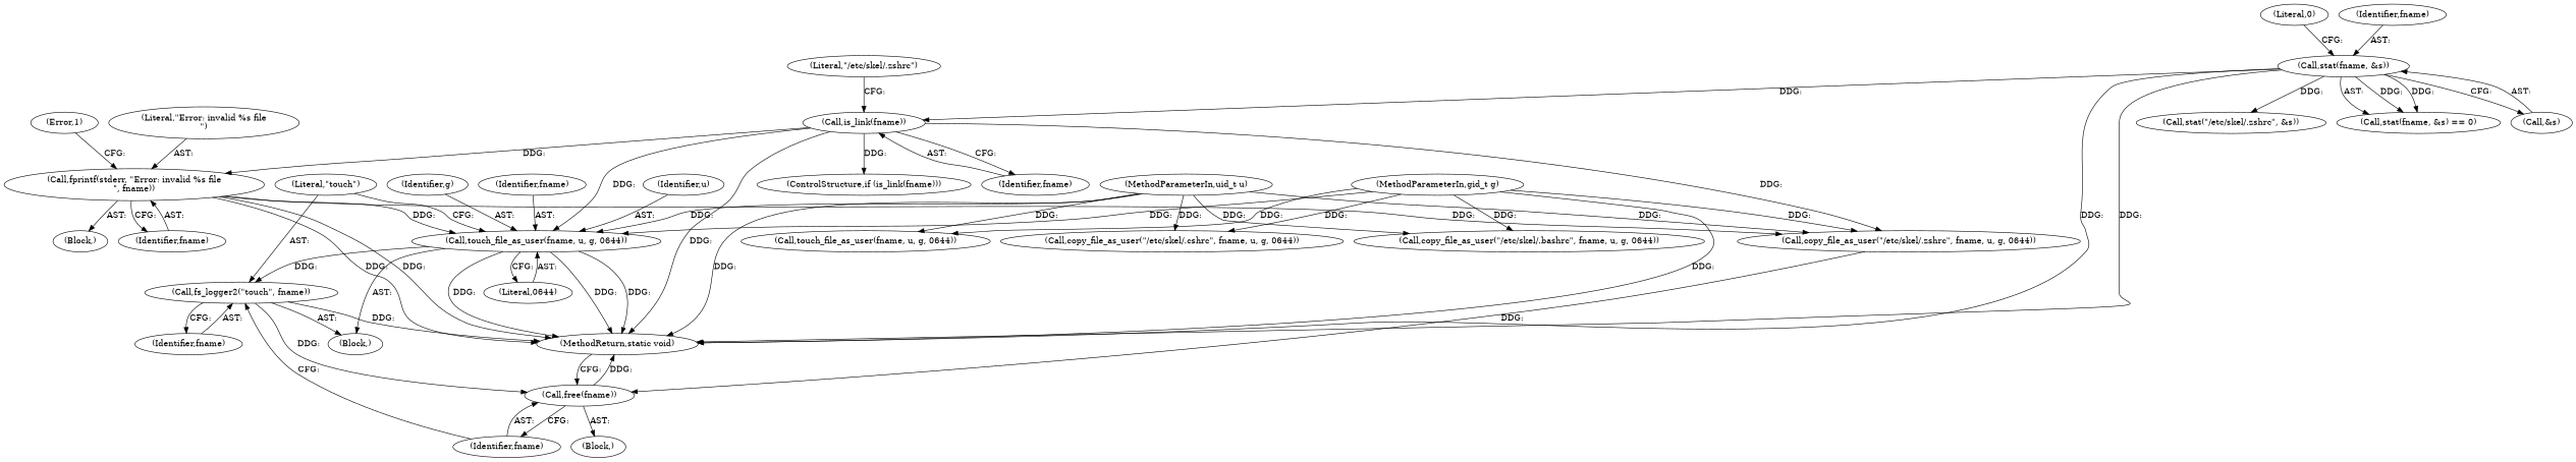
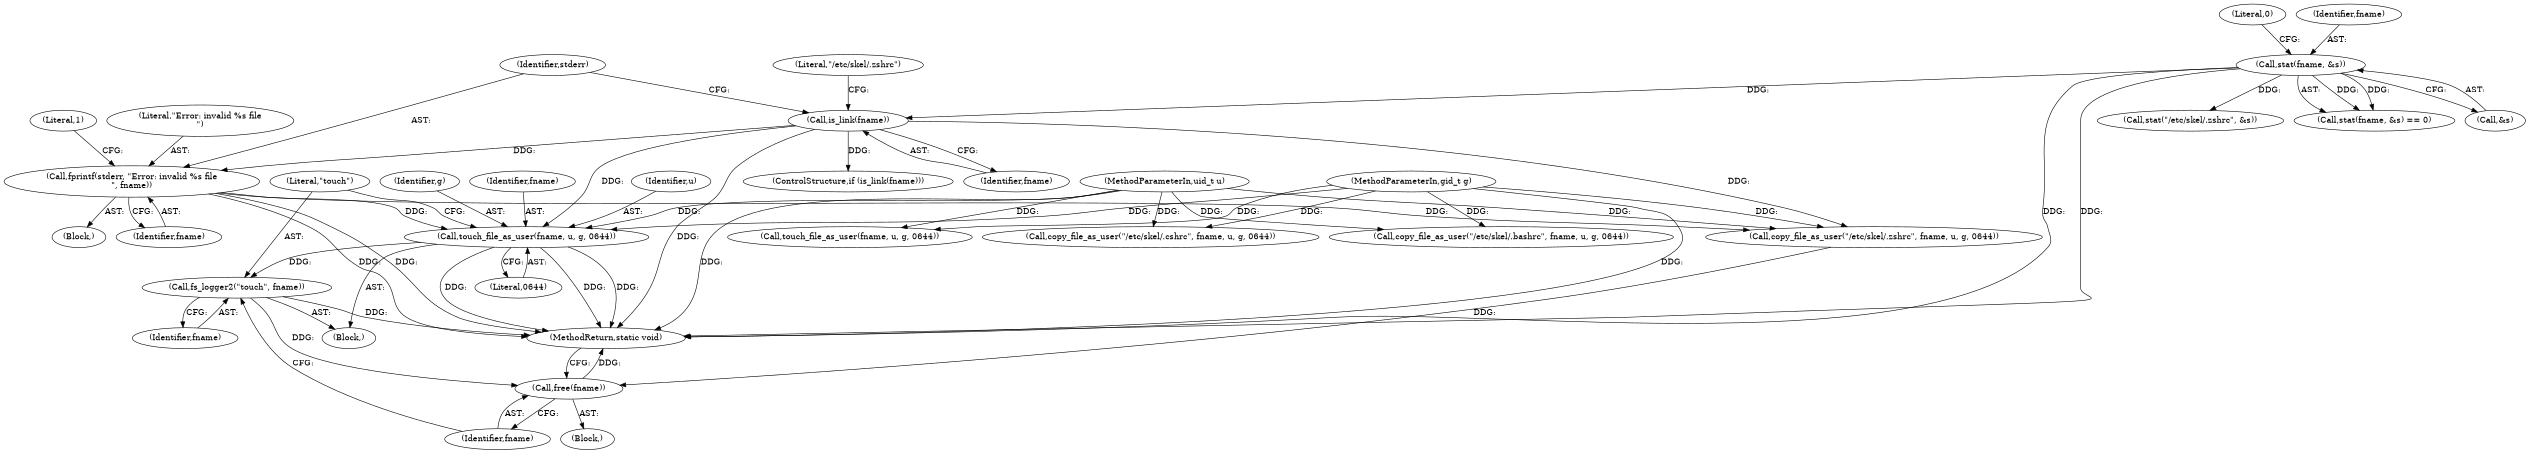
  digraph {
    n1 [label="(Call,touch_file_as_user(fname, u, g, 0644))"]
    n2 [label="(Call,fs_logger2(\"touch\", fname))"]
    n3 [label="(MethodReturn,static void)"]
    n4 [label="(Block,)"]
    n5 [label="(Literal,0644)"]
    n6 [label="(Call,free(fname))"]
    n7 [label="(Identifier,fname)"]
    n8 [label="(Call,is_link(fname))"]
    n9 [label="(Call,fprintf(stderr, \"Error: invalid %s file\n\", fname))"]
    n10 [label="(Identifier,fname)"]
    n11 [label="(Call,copy_file_as_user(\"/etc/skel/.zshrc\", fname, u, g, 0644))"]
    n12 [label="(ControlStructure,if (is_link(fname)))"]
    n13 [label="(Identifier,fname)"]
    n14 [label="(Block,)"]
    n15 [label="(Call,stat(fname, &s))"]
    n16 [label="(Call,stat(\"/etc/skel/.zshrc\", &s))"]
    n17 [label="(Call,stat(fname, &s) == 0)"]
    n18 [label="(Call,&s)"]
    n19 [label="(MethodParameterIn,uid_t u)"]
    n20 [label="(Call,touch_file_as_user(fname, u, g, 0644))"]
    n21 [label="(Call,copy_file_as_user(\"/etc/skel/.bashrc\", fname, u, g, 0644))"]
    n22 [label="(Call,copy_file_as_user(\"/etc/skel/.cshrc\", fname, u, g, 0644))"]
    n23 [label="(MethodParameterIn,gid_t g)"]
    n24 [label="(Block,)"]
    n25 [label="(Identifier,fname)"]
    n26 [label="(Identifier,g)"]
    n27 [label="(Literal,\"Error: invalid %s file\n\")"]
    n28 [label="(Literal,0)"]
    n29 [label="(Literal,\"touch\")"]
    n30 [label="(Identifier,fname)"]
    n31 [label="(Literal,\"/etc/skel/.zshrc\")"]
+   n32 [label="(Identifier,stderr)"]
    n33 [label="(Identifier,u)"]
-   n34 [label="(Error,1)"]
+   n34 [label="(Literal,1)"]
    n35 [label="(Identifier,fname)"]
    n1 -> n2 [label="DDG: "]
    n1 -> n3 [label="DDG: "]
    n1 -> n3 [label="DDG: "]
    n1 -> n3 [label="DDG: "]
    n1 -> n4 [label="AST: "]
    n1 -> n5 [label="CFG: "]
    n2 -> n3 [label="DDG: "]
    n2 -> n4 [label="AST: "]
    n2 -> n6 [label="DDG: "]
    n2 -> n7 [label="CFG: "]
    n3 -> n6 [label="CFG: "]
    n5 -> n1 [label="AST: "]
    n6 -> n3 [label="DDG: "]
    n6 -> n24 [label="AST: "]
    n6 -> n25 [label="CFG: "]
    n7 -> n2 [label="AST: "]
    n8 -> n1 [label="DDG: "]
    n8 -> n3 [label="DDG: "]
    n8 -> n9 [label="DDG: "]
    n8 -> n10 [label="CFG: "]
    n8 -> n11 [label="DDG: "]
    n8 -> n12 [label="DDG: "]
    n9 -> n1 [label="DDG: "]
    n9 -> n3 [label="DDG: "]
    n9 -> n3 [label="DDG: "]
    n9 -> n11 [label="DDG: "]
    n9 -> n13 [label="CFG: "]
    n9 -> n14 [label="AST: "]
    n10 -> n8 [label="AST: "]
    n11 -> n6 [label="DDG: "]
    n13 -> n9 [label="AST: "]
    n15 -> n3 [label="DDG: "]
    n15 -> n3 [label="DDG: "]
    n15 -> n8 [label="DDG: "]
    n15 -> n16 [label="DDG: "]
    n15 -> n17 [label="AST: "]
    n15 -> n17 [label="DDG: "]
    n15 -> n17 [label="DDG: "]
    n15 -> n18 [label="CFG: "]
    n18 -> n15 [label="AST: "]
    n19 -> n1 [label="DDG: "]
    n19 -> n3 [label="DDG: "]
    n19 -> n11 [label="DDG: "]
    n19 -> n20 [label="DDG: "]
    n19 -> n21 [label="DDG: "]
    n19 -> n22 [label="DDG: "]
    n23 -> n1 [label="DDG: "]
    n23 -> n3 [label="DDG: "]
    n23 -> n11 [label="DDG: "]
    n23 -> n20 [label="DDG: "]
    n23 -> n21 [label="DDG: "]
    n23 -> n22 [label="DDG: "]
    n25 -> n2 [label="CFG: "]
    n25 -> n6 [label="AST: "]
    n26 -> n1 [label="AST: "]
    n27 -> n9 [label="AST: "]
    n28 -> n15 [label="CFG: "]
    n29 -> n1 [label="CFG: "]
    n29 -> n2 [label="AST: "]
    n30 -> n1 [label="AST: "]
    n31 -> n8 [label="CFG: "]
+   n32 -> n8 [label="CFG: "]
+   n32 -> n9 [label="AST: "]
    n33 -> n1 [label="AST: "]
    n34 -> n9 [label="CFG: "]
    n35 -> n15 [label="AST: "]
  }
